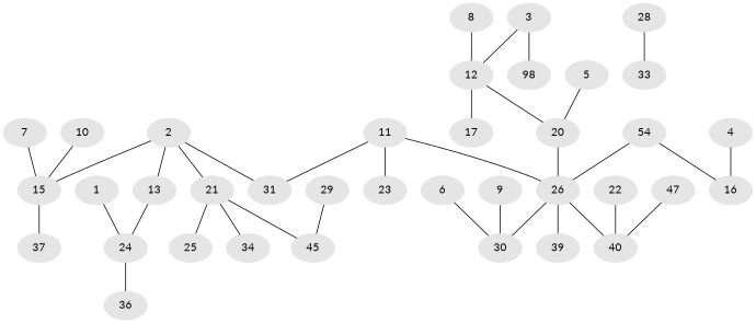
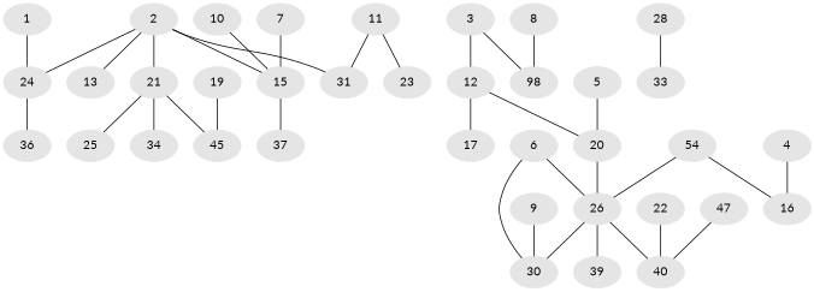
  graph {
    fontname=Lato
    node [color=gray90 fontname=Lato style=filled]
    edge [fontname=Lato weight=1.0]
    1
    24
    36
    2
    13
    15
    21
    31
    37
    25
    34
    n12 [label=45]
    3
    12
    n15 [label=98]
    20
    17
    4
    16
    5
    26
    6
    30
    7
    8
    9
    10
    11
    23
    40
    39
    n32 [label=54]
    22
    n34 [label=47]
    28
    33
-   29
+   29 [label=19]
    1 -- 24
    24 -- 36
-   13 -- 24
+   2 -- 24
    2 -- 13
    2 -- 15
    2 -- 21
    2 -- 31
    15 -- 37
    21 -- 25
    21 -- 34
    21 -- n12
    3 -- 12
    3 -- n15
    12 -- 20
    12 -- 17
    20 -- 26
    4 -- 16
    5 -- 20
    26 -- 30
    26 -- 40
    26 -- 39
    6 -- 30
    7 -- 15
-   8 -- 12
+   8 -- n15
    9 -- 30
    10 -- 15
    11 -- 31
-   11 -- 26
+   6 -- 26
    11 -- 23
    n32 -- 16
    n32 -- 26
    22 -- 40
    n34 -- 40
    28 -- 33
    29 -- n12
  }
